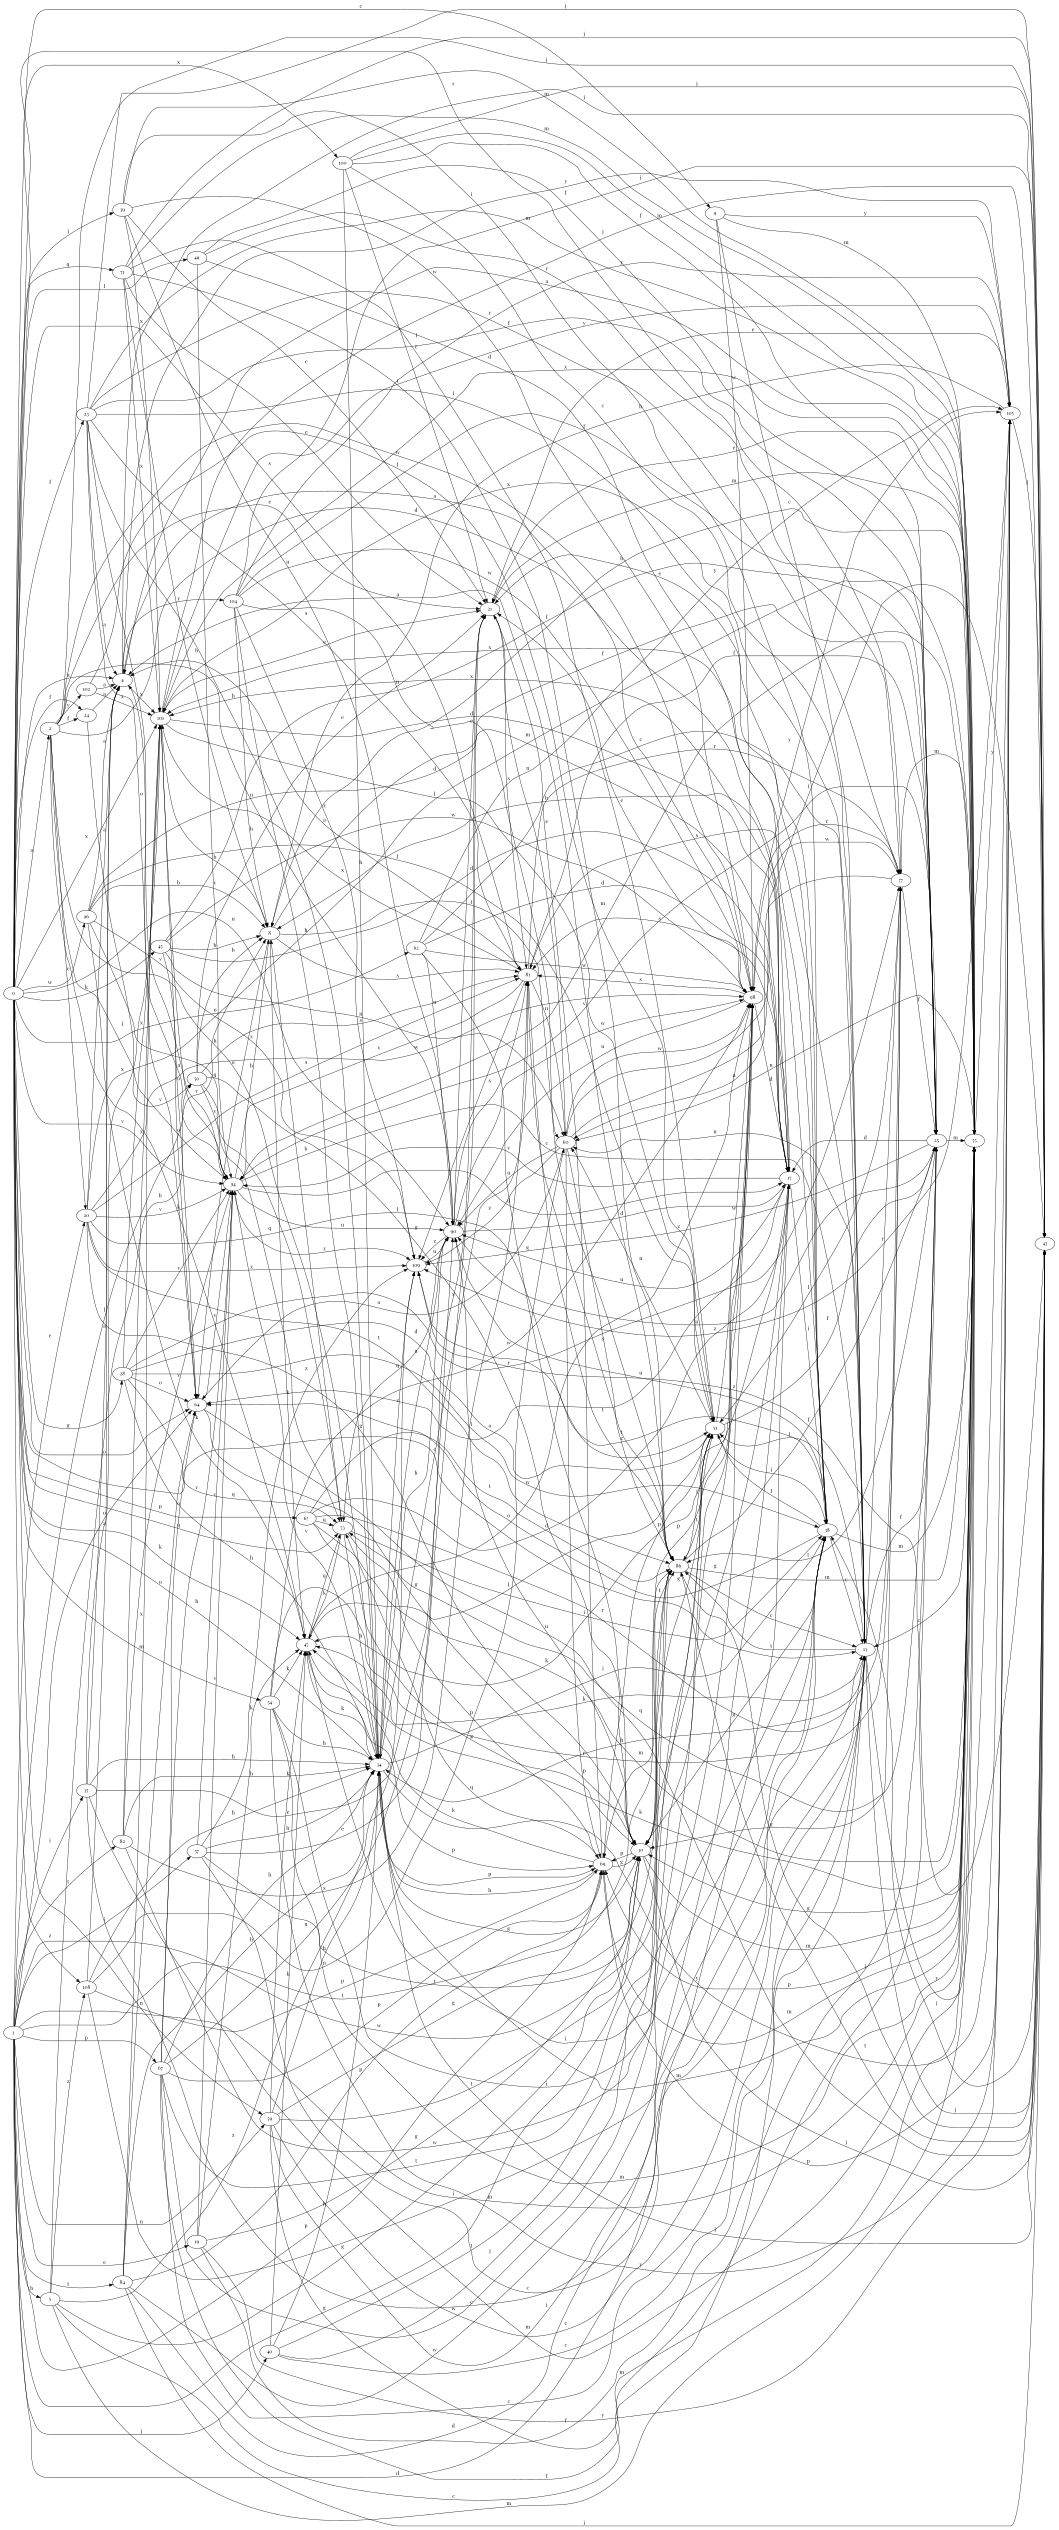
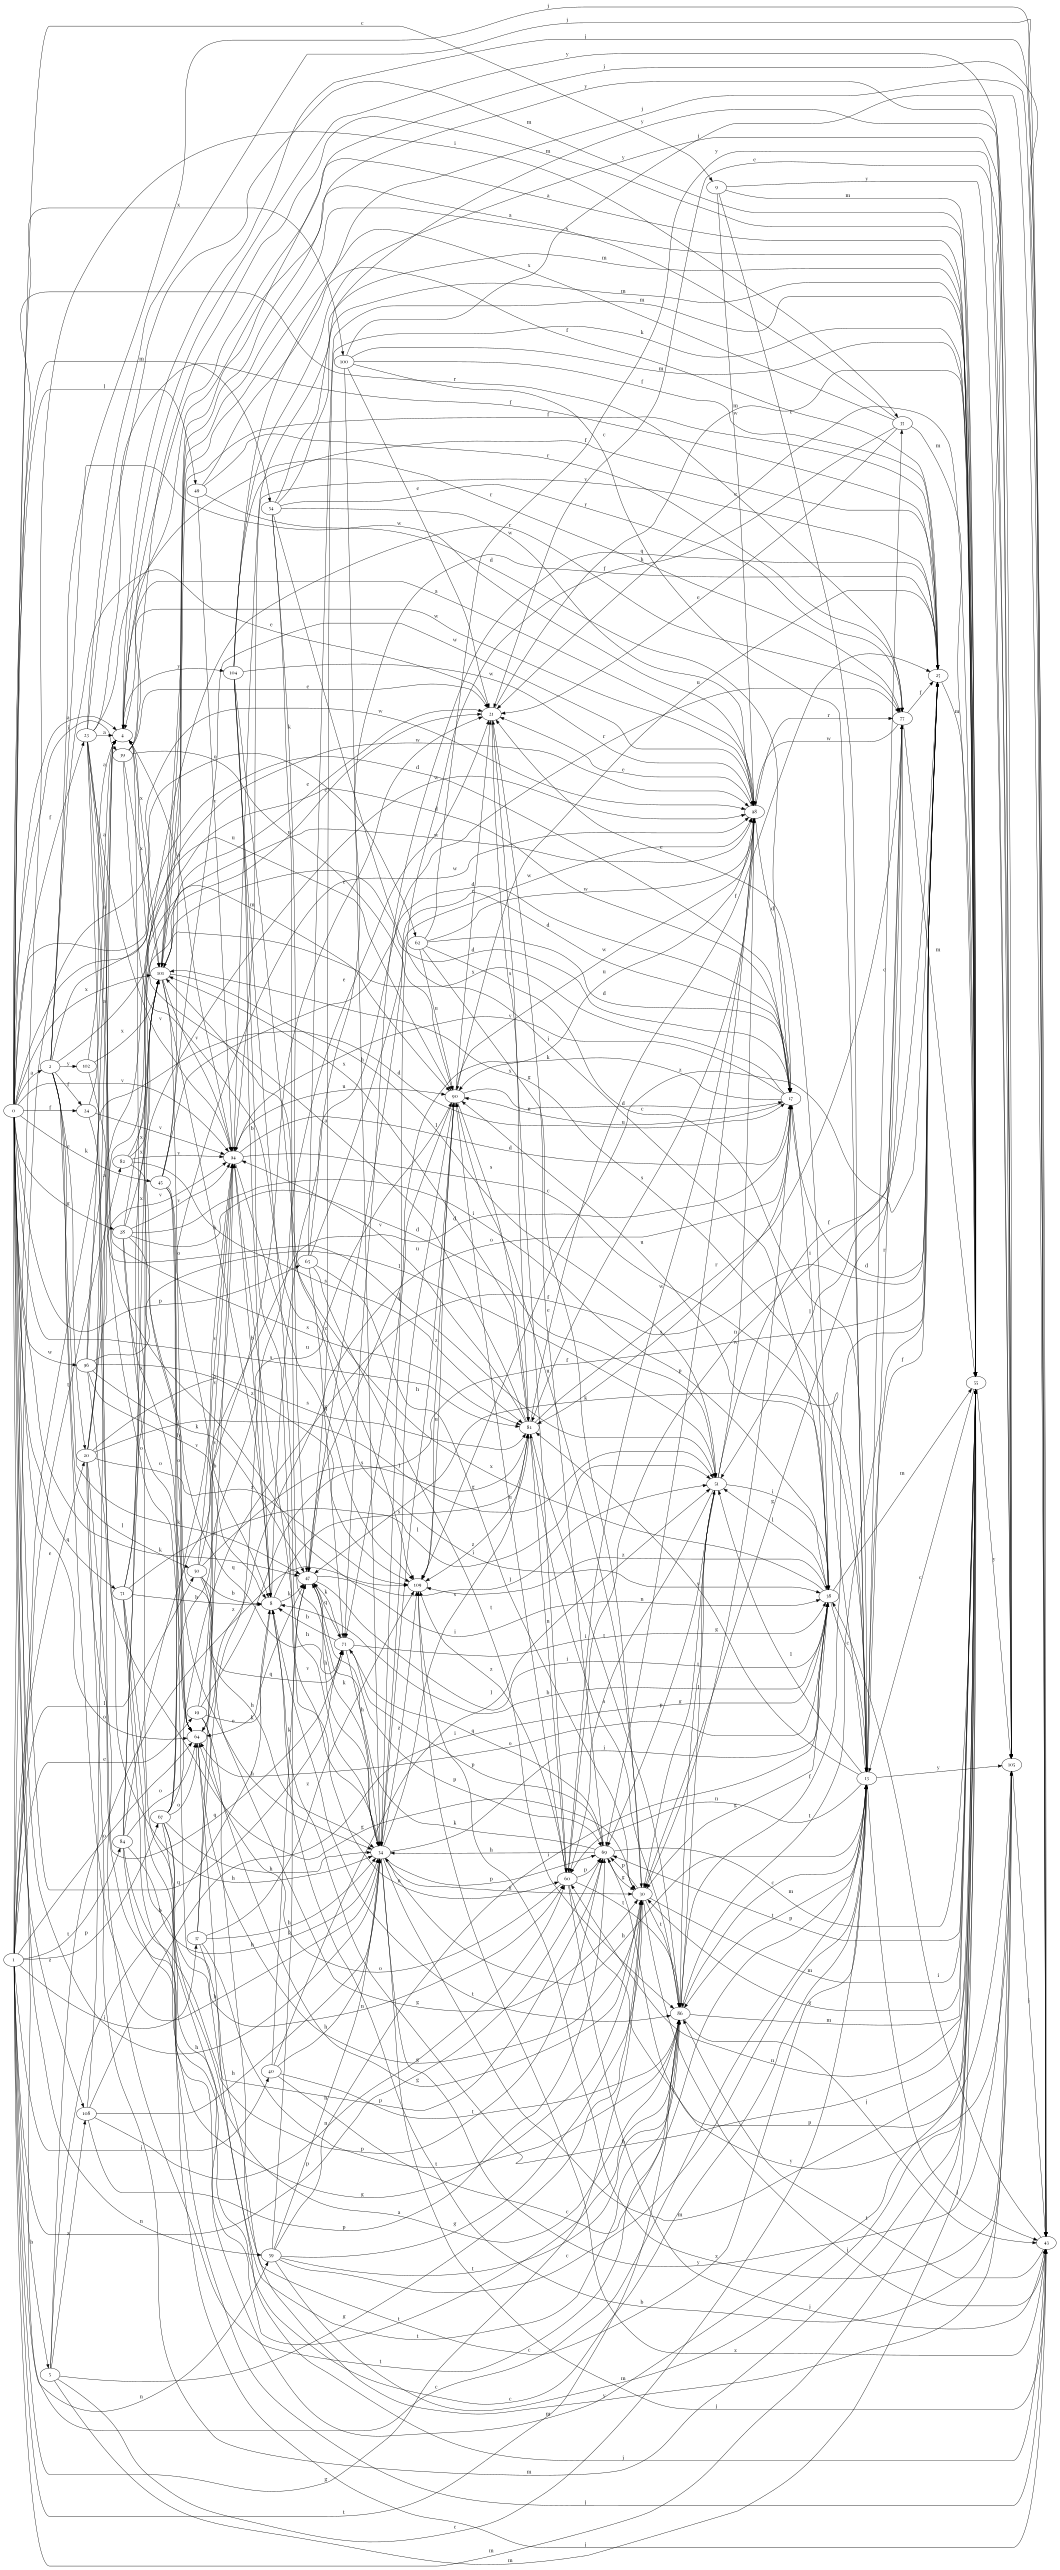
  strict digraph {
    fontname="Playfair Display"
    rankdir=LR
    node [fontname="Playfair Display"]
    edge [fontname="Playfair Display"]
    0
    2
    4
    9
    13
    23
    24
    28
    34
    39
    45
    47
    49
    54
    59
    62
    64
    65
    71
    73
    77
    81
    90
    94
    96
    100
    101
    108
    17
    20
    50
    98
    21
    43
    102
    104
    105
    55
    86
    25
    51
    60
    38
    30
    n45 [label=69]
    109
    8
    1
    5
    19
    35
    37
    40
    67
    82
    84
    0 -> 2 [label=a]
    0 -> 4 [label=a]
    0 -> 9 [label=c]
    0 -> 13 [label=c]
    0 -> 23 [label=f]
    0 -> 24 [label=f]
    0 -> 28 [label=g]
    0 -> 34 [label=h]
    0 -> 39 [label=j]
    0 -> 45 [label=k]
    0 -> 47 [label=k]
    0 -> 49 [label=l]
    0 -> 54 [label=m]
    0 -> 59 [label=n]
    0 -> 62 [label=o]
    0 -> 64 [label=o]
    0 -> 65 [label=p]
    0 -> 71 [label=q]
    0 -> 73 [label=q]
    0 -> 77 [label=r]
    0 -> 81 [label=s]
    0 -> 90 [label=u]
    0 -> 94 [label=v]
    0 -> 96 [label=w]
    0 -> 100 [label=x]
    0 -> 101 [label=x]
    0 -> 108 [label=z]
    2 -> 24 [label=f]
    2 -> 34 [label=h]
    2 -> 47 [label=k]
-   2 -> 90 [label=u]
+   2 -> 90 [label=m]
    2 -> 17 [label=d]
    2 -> 20 [label=e]
    2 -> 50 [label=l]
    2 -> 98 [label=w]
    2 -> 21 [label=e]
    2 -> 43 [label=j]
    2 -> 102 [label=y]
    4 -> 101 [label=x]
    4 -> 43 [label=j]
    4 -> 104 [label=y]
    4 -> 105 [label=y]
    9 -> 13 [label=c]
    9 -> 98 [label=w]
    9 -> 105 [label=y]
    9 -> 55 [label=m]
    13 -> 34 [label=h]
    13 -> 47 [label=k]
    13 -> 77 [label=r]
    13 -> 81 [label=s]
    13 -> 101 [label=x]
    13 -> 43 [label=j]
    13 -> 105 [label=y]
    13 -> 86 [label=t]
    13 -> 25 [label=f]
    13 -> 51 [label=l]
    13 -> 60 [label=n]
    23 -> 4 [label=a]
    23 -> 34 [label=h]
    23 -> 64 [label=o]
    23 -> 77 [label=r]
    23 -> 81 [label=s]
    23 -> 94 [label=v]
    23 -> 43 [label=j]
    23 -> 55 [label=m]
    23 -> 25 [label=f]
    23 -> 38 [label=i]
    24 -> 4 [label=a]
    24 -> 94 [label=v]
+   24 -> 30 [label=g]
    28 -> 34 [label=h]
    28 -> 64 [label=o]
    28 -> 73 [label=q]
    28 -> 77 [label=r]
    28 -> 94 [label=v]
    28 -> 101 [label=x]
    28 -> 51 [label=d]
    28 -> 38 [label=i]
    34 -> 47 [label=k]
    34 -> 81 [label=s]
    34 -> 90 [label=u]
    34 -> 94 [label=v]
    34 -> 43 [label=j]
    34 -> 105 [label=y]
    34 -> 55 [label=m]
    34 -> 38 [label=i]
    34 -> 30 [label=g]
    34 -> n45 [label=p]
    34 -> 109 [label=z]
    39 -> 90 [label=u]
    39 -> 101 [label=x]
    39 -> 98 [label=w]
    39 -> 21 [label=e]
    39 -> 55 [label=m]
    39 -> 38 [label=i]
    45 -> 64 [label=o]
    45 -> 17 [label=d]
    45 -> 98 [label=w]
    45 -> 25 [label=f]
    45 -> 60 [label=n]
    45 -> 8 [label=b]
    47 -> 73 [label=q]
    47 -> 98 [label=w]
    47 -> 51 [label=l]
    47 -> 38 [label=i]
    47 -> n45 [label=p]
    49 -> 77 [label=r]
    49 -> 94 [label=v]
    49 -> 17 [label=d]
    49 -> 25 [label=f]
    54 -> 34 [label=h]
    54 -> 47 [label=k]
    54 -> 77 [label=r]
    54 -> 98 [label=w]
    54 -> 105 [label=y]
    54 -> 55 [label=m]
    54 -> 38 [label=i]
    59 -> 13 [label=c]
    59 -> 34 [label=h]
    59 -> 47 [label=k]
    59 -> 55 [label=m]
    59 -> 86 [label=t]
    59 -> 38 [label=i]
    59 -> 30 [label=g]
    62 -> 13 [label=c]
    62 -> 90 [label=u]
    62 -> 17 [label=d]
    62 -> 98 [label=w]
    62 -> 105 [label=y]
    62 -> 30 [label=g]
    64 -> 94 [label=v]
    64 -> 43 [label=j]
    64 -> 30 [label=g]
    65 -> 73 [label=q]
    65 -> 77 [label=r]
    65 -> 17 [label=d]
    65 -> 55 [label=m]
    65 -> 86 [label=t]
    65 -> 30 [label=g]
    71 -> 101 [label=x]
    71 -> 21 [label=e]
    71 -> 43 [label=j]
    71 -> 55 [label=m]
    71 -> 86 [label=t]
    71 -> 51 [label=l]
    71 -> 8 [label=b]
    73 -> 34 [label=h]
    73 -> 47 [label=k]
    73 -> 38 [label=i]
    73 -> n45 [label=p]
    73 -> 8 [label=b]
    77 -> 98 [label=w]
    77 -> 55 [label=m]
    77 -> 25 [label=f]
    77 -> 51 [label=l]
    77 -> 60 [label=n]
    77 -> 30 [label=g]
    81 -> 4 [label=a]
    81 -> 77 [label=r]
    81 -> 94 [label=v]
    81 -> 101 [label=x]
    81 -> 86 [label=t]
    81 -> 25 [label=f]
    81 -> 60 [label=n]
    81 -> 109 [label=z]
    90 -> 34 [label=h]
    90 -> 73 [label=q]
    90 -> 81 [label=s]
    90 -> 17 [label=d]
    90 -> 98 [label=w]
    90 -> 21 [label=e]
    90 -> 109 [label=z]
    94 -> 4 [label=a]
    94 -> 13 [label=c]
    94 -> 90 [label=u]
    94 -> 17 [label=d]
    94 -> 55 [label=m]
    94 -> 109 [label=z]
    94 -> 8 [label=b]
    96 -> 4 [label=a]
    96 -> 47 [label=k]
    96 -> 73 [label=q]
    96 -> 17 [label=d]
    96 -> 51 [label=l]
    96 -> 109 [label=z]
    96 -> 8 [label=b]
    100 -> 13 [label=c]
    100 -> 34 [label=h]
    100 -> 21 [label=e]
    100 -> 43 [label=j]
    100 -> 55 [label=m]
    100 -> 25 [label=f]
    101 -> 64 [label=o]
    101 -> 94 [label=v]
    101 -> 17 [label=d]
    101 -> 21 [label=e]
    101 -> 43 [label=j]
    101 -> 105 [label=y]
    101 -> 51 [label=l]
    101 -> 8 [label=b]
    108 -> 4 [label=a]
    108 -> 34 [label=h]
    108 -> 60 [label=n]
    108 -> 38 [label=i]
    108 -> n45 [label=p]
    17 -> 47 [label=k]
    17 -> 64 [label=o]
    17 -> 81 [label=s]
    17 -> 90 [label=u]
    17 -> 94 [label=v]
    17 -> 101 [label=x]
    17 -> 38 [label=i]
    17 -> 30 [label=g]
    20 -> 4 [label=a]
    20 -> 81 [label=s]
    20 -> 94 [label=v]
    20 -> 98 [label=w]
    20 -> 55 [label=m]
    20 -> 86 [label=t]
    20 -> 51 [label=l]
    20 -> 30 [label=g]
    20 -> 109 [label=z]
    50 -> 73 [label=q]
    50 -> 81 [label=s]
    50 -> 94 [label=v]
    50 -> 21 [label=e]
    50 -> 30 [label=g]
    50 -> 8 [label=b]
    98 -> 4 [label=a]
    98 -> 77 [label=r]
    98 -> 81 [label=s]
    98 -> 90 [label=u]
    98 -> 17 [label=d]
    98 -> 21 [label=e]
    98 -> n45 [label=p]
    21 -> 81 [label=s]
    21 -> 55 [label=m]
    21 -> 60 [label=n]
    43 -> 86 [label=t]
    43 -> 38 [label=i]
    43 -> 109 [label=z]
    102 -> 4 [label=a]
    102 -> 101 [label=x]
    102 -> 51 [label=l]
    104 -> 34 [label=h]
    104 -> 98 [label=w]
    104 -> 43 [label=j]
    104 -> 105 [label=y]
    104 -> 25 [label=f]
    104 -> 60 [label=n]
    104 -> 109 [label=z]
    104 -> 8 [label=b]
    105 -> 21 [label=e]
    105 -> 43 [label=j]
    105 -> n45 [label=p]
    105 -> 109 [label=z]
    105 -> 8 [label=b]
    55 -> 4 [label=a]
    55 -> 13 [label=c]
    55 -> 47 [label=k]
    55 -> 101 [label=x]
    55 -> 21 [label=e]
    55 -> 105 [label=y]
    55 -> 60 [label=n]
    55 -> 30 [label=g]
    55 -> n45 [label=p]
    55 -> 8 [label=b]
    86 -> 4 [label=a]
    86 -> 13 [label=c]
    86 -> 81 [label=s]
    86 -> 43 [label=j]
    86 -> 55 [label=m]
    86 -> 25 [label=f]
    86 -> 51 [label=l]
    25 -> 73 [label=q]
    25 -> 90 [label=u]
    25 -> 94 [label=v]
    25 -> 17 [label=d]
    25 -> 55 [label=m]
    25 -> 86 [label=t]
    25 -> 109 [label=z]
    51 -> 98 [label=w]
    51 -> 86 [label=t]
    51 -> 25 [label=f]
    51 -> 60 [label=n]
    51 -> 38 [label=i]
    51 -> 30 [label=g]
    51 -> n45 [label=p]
    60 -> 64 [label=o]
    60 -> 90 [label=u]
    60 -> 98 [label=w]
    60 -> 43 [label=j]
    60 -> 105 [label=y]
    60 -> 86 [label=t]
    60 -> n45 [label=p]
    60 -> 109 [label=z]
    38 -> 13 [label=c]
    38 -> 64 [label=o]
    38 -> 90 [label=u]
    38 -> 101 [label=x]
    38 -> 21 [label=e]
    38 -> 55 [label=m]
    38 -> 51 [label=l]
    38 -> 30 [label=g]
    38 -> 109 [label=z]
    38 -> 8 [label=b]
    30 -> 90 [label=u]
    30 -> 43 [label=j]
    30 -> 55 [label=m]
    30 -> 86 [label=t]
    30 -> n45 [label=p]
    n45 -> 34 [label=h]
    n45 -> 47 [label=k]
    n45 -> 73 [label=q]
    n45 -> 21 [label=e]
    n45 -> 55 [label=m]
    n45 -> 30 [label=g]
    109 -> 90 [label=u]
    8 -> 47 [label=k]
    8 -> 64 [label=o]
    8 -> 81 [label=s]
    8 -> 86 [label=t]
    8 -> 25 [label=f]
    1 -> 59 [label=n]
    1 -> 64 [label=o]
    1 -> 17 [label=d]
    1 -> 20 [label=e]
    1 -> 50 [label=l]
    1 -> 98 [label=w]
    1 -> 55 [label=m]
    1 -> 86 [label=t]
    1 -> 30 [label=g]
    1 -> n45 [label=p]
    1 -> 5 [label=b]
    1 -> 19 [label=e]
    1 -> 35 [label=i]
    1 -> 37 [label=i]
    1 -> 40 [label=j]
    1 -> 67 [label=p]
    1 -> 82 [label=t]
    1 -> 84 [label=t]
    5 -> 13 [label=c]
    5 -> 108 [label=z]
    5 -> 55 [label=m]
    5 -> 30 [label=g]
    5 -> 109 [label=z]
    5 -> 8 [label=b]
    19 -> 47 [label=k]
    19 -> 94 [label=v]
    19 -> 105 [label=y]
    19 -> 25 [label=f]
    19 -> 30 [label=g]
    35 -> 4 [label=a]
-   35 -> 13 [label=c]
+   13 -> 35 [label=c]
    35 -> 34 [label=h]
    35 -> 101 [label=x]
    35 -> 21 [label=e]
    35 -> 55 [label=m]
    37 -> 13 [label=c]
    37 -> 34 [label=h]
    37 -> 94 [label=v]
    37 -> 21 [label=e]
    37 -> 86 [label=t]
    37 -> 109 [label=z]
    40 -> 13 [label=c]
    40 -> 34 [label=h]
    40 -> 47 [label=k]
    40 -> 86 [label=t]
    40 -> 51 [label=l]
    67 -> 13 [label=c]
    67 -> 34 [label=h]
    67 -> 64 [label=o]
    67 -> 90 [label=u]
    67 -> 94 [label=v]
    67 -> 98 [label=w]
    67 -> 86 [label=t]
    67 -> 25 [label=f]
    67 -> n45 [label=p]
    82 -> 34 [label=h]
    82 -> 81 [label=s]
    82 -> 94 [label=v]
    82 -> 101 [label=x]
    82 -> 98 [label=w]
    84 -> 34 [label=h]
    84 -> 64 [label=o]
    84 -> 101 [label=x]
    84 -> 17 [label=d]
    84 -> 98 [label=w]
    84 -> 43 [label=j]
    84 -> n45 [label=p]
  }
